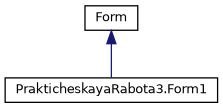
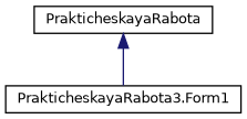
  digraph {
    rankdir=TB
    node [color=black fillcolor=white fontname=Helvetica fontsize=10 shape=record style=filled]
-   n1 [height=0.2 label=Form width=0.4]
+   n1 [height=0.2 label=PrakticheskayaRabota width=0.4]
    n2 [height=0.2 label="PrakticheskayaRabota3.Form1" width=0.4]
    n1 -> n2 [color=midnightblue dir=back fontname=Helvetica fontsize=10 labelfontname=Helvetica labelfontsize=10 style=solid]
  }
